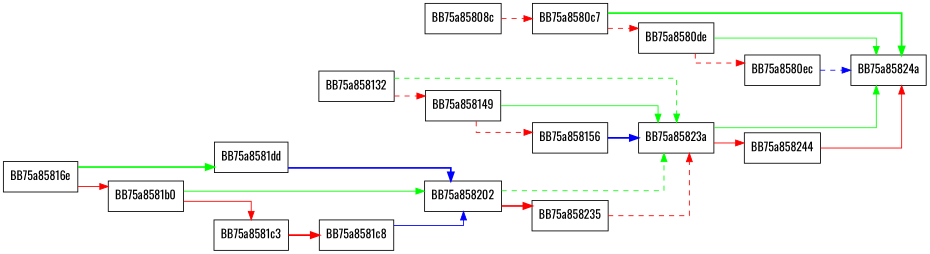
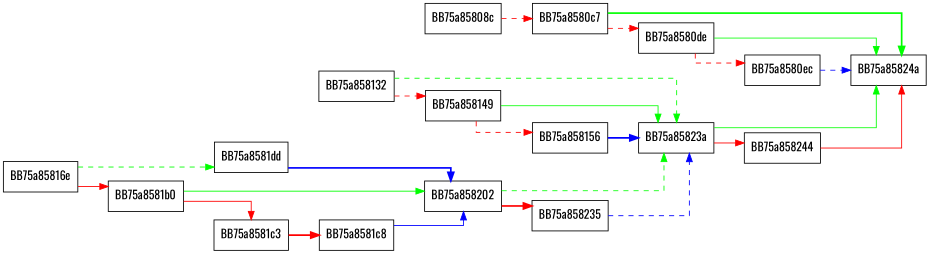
  digraph {
    fontname=Oswald
    rankdir=LR
    splines=ortho
    node [fontname=Oswald shape=box]
    edge [color=red fontname=Oswald style=dashed]
    BB75a85808c
    BB75a8580c7
    BB75a85824a
    BB75a8580de
    BB75a85816e
    BB75a8581dd
    BB75a8581b0
    BB75a858132
    BB75a85823a
    BB75a858149
    BB75a8580ec
    BB75a858202
    BB75a8581c3
    BB75a858244
    BB75a858156
    BB75a858235
    BB75a8581c8
    BB75a85808c -> BB75a8580c7
    BB75a8580c7 -> BB75a85824a [color=green style=bold]
    BB75a8580c7 -> BB75a8580de
    BB75a8580de -> BB75a85824a [color=green style=solid]
    BB75a8580de -> BB75a8580ec
-   BB75a85816e -> BB75a8581dd [color=green style=bold]
+   BB75a85816e -> BB75a8581dd [color=green]
    BB75a85816e -> BB75a8581b0 [style=solid]
    BB75a8581dd -> BB75a858202 [color=blue style=bold]
    BB75a8581b0 -> BB75a858202 [color=green style=solid]
    BB75a8581b0 -> BB75a8581c3 [style=solid]
    BB75a858132 -> BB75a85823a [color=green]
    BB75a858132 -> BB75a858149
    BB75a85823a -> BB75a85824a [color=green style=solid]
    BB75a85823a -> BB75a858244 [style=solid]
    BB75a858149 -> BB75a85823a [color=green style=solid]
    BB75a858149 -> BB75a858156
    BB75a8580ec -> BB75a85824a [color=blue]
    BB75a858202 -> BB75a85823a [color=green]
    BB75a858202 -> BB75a858235 [style=bold]
    BB75a8581c3 -> BB75a8581c8 [style=bold]
    BB75a858244 -> BB75a85824a [style=solid]
    BB75a858156 -> BB75a85823a [color=blue style=bold]
-   BB75a858235 -> BB75a85823a
+   BB75a858235 -> BB75a85823a [color=blue]
    BB75a8581c8 -> BB75a858202 [color=blue style=solid]
  }
